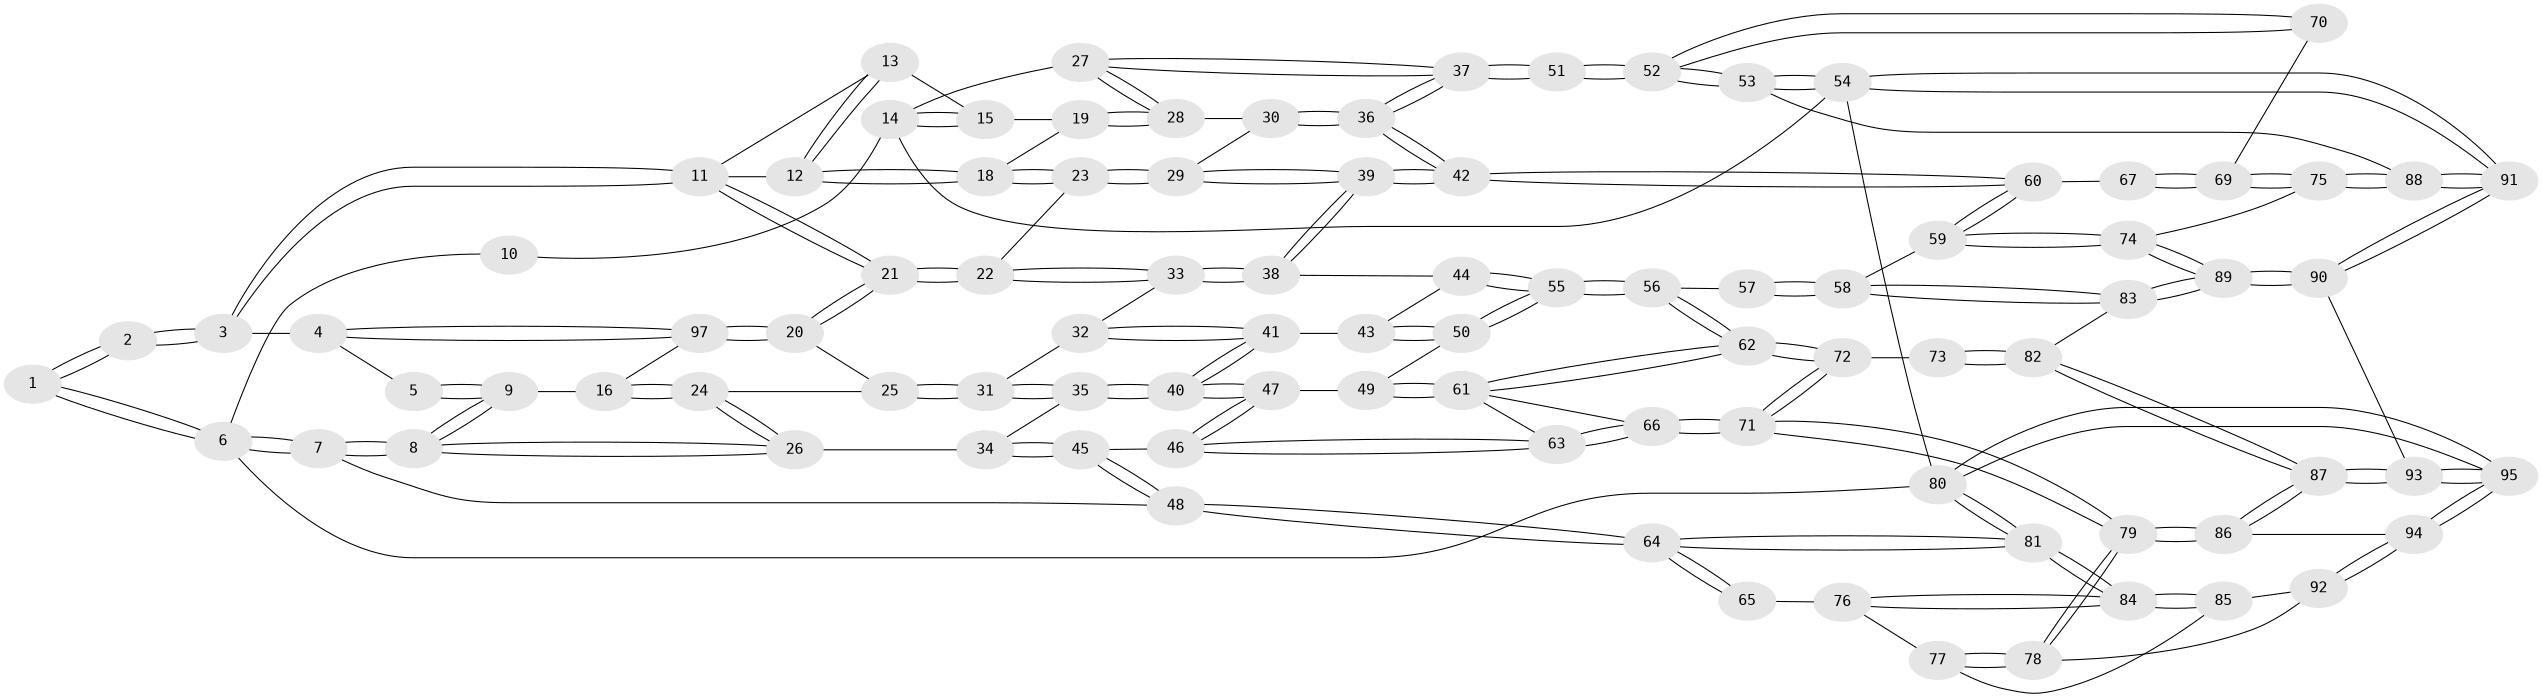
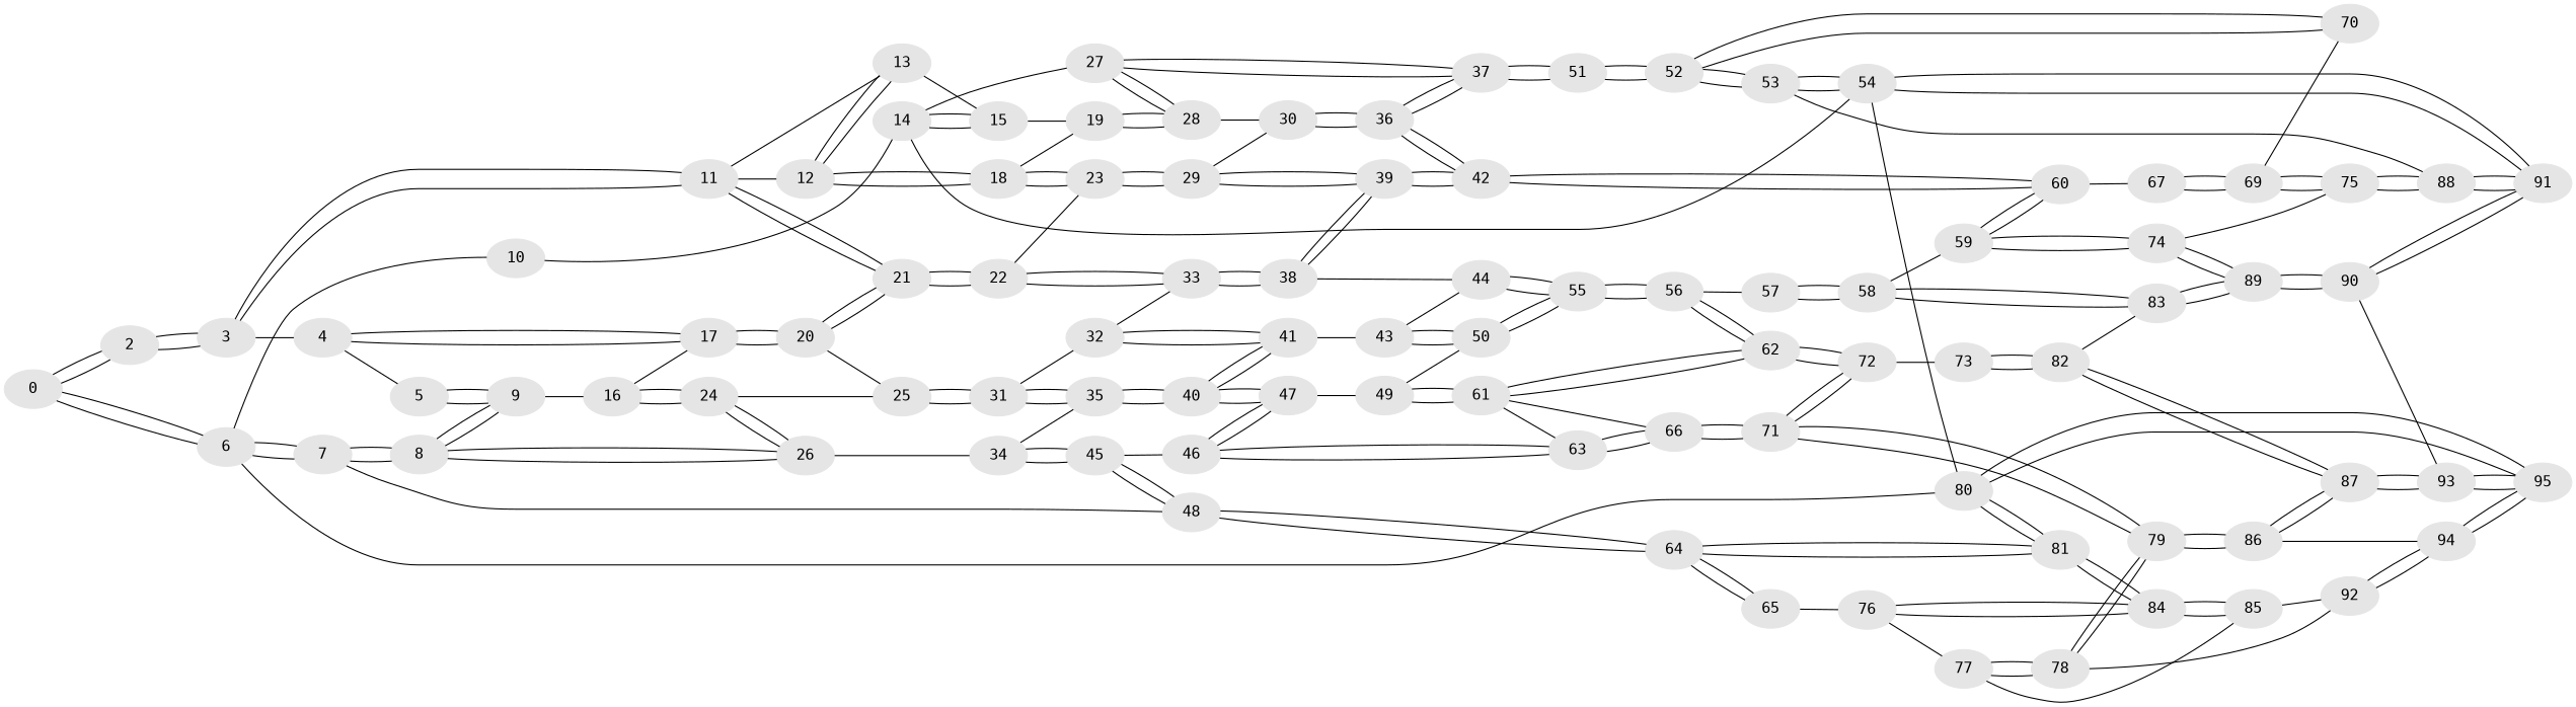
  graph {
    fontname="DejaVu Sans Mono"
    rankdir=LR
    node [color=gray90 fontname="DejaVu Sans Mono" style=filled]
    edge [fontname="DejaVu Sans Mono"]
-   1
+   1 [label=0]
    2
    6
    3
    7
    10
    80
    4
    11
    5
-   17 [label=97]
+   17
    13
    12
    21
    9
    20
    16
    8
    48
    14
    81
    95
    26
    64
    34
    24
    15
    27
    54
    18
    22
    19
    23
    28
    37
    91
    25
    29
    30
    31
    33
    38
    39
    32
    35
    45
    51
    36
    42
    41
    40
    43
    44
    46
    47
    60
    52
    55
    49
    50
    67
    56
    63
    66
    61
    65
    62
    53
    70
    88
    57
    58
    72
    59
    83
    73
    82
    74
    89
    75
    69
    71
    76
    84
    77
    79
    86
    87
    90
    78
    85
    92
    94
    93
    1 -- 2
    1 -- 2
    1 -- 6
    1 -- 6
    2 -- 3
    2 -- 3
    6 -- 7
    6 -- 7
    6 -- 10
    6 -- 80
    3 -- 4
    3 -- 11
    3 -- 11
    7 -- 8
    7 -- 8
    7 -- 48
    10 -- 14
    80 -- 81
    80 -- 81
    80 -- 95
    80 -- 95
    4 -- 5
    4 -- 17
    4 -- 17
    11 -- 13
    11 -- 12
    11 -- 21
    11 -- 21
    5 -- 9
    5 -- 9
    17 -- 20
    17 -- 20
    13 -- 15
    12 -- 13
    12 -- 13
    12 -- 18
    12 -- 18
    21 -- 22
    21 -- 22
    9 -- 16
    20 -- 21
    20 -- 21
    20 -- 25
    16 -- 17
    16 -- 24
    16 -- 24
    8 -- 9
    8 -- 9
    8 -- 26
    8 -- 26
    48 -- 64
    48 -- 64
    14 -- 15
    14 -- 15
    14 -- 27
    14 -- 54
    81 -- 84
    81 -- 84
    26 -- 34
    64 -- 81
    64 -- 81
    64 -- 65
    64 -- 65
    34 -- 35
    34 -- 45
    34 -- 45
    24 -- 26
    24 -- 26
    24 -- 25
    15 -- 19
    27 -- 28
    27 -- 28
    27 -- 37
    27 -- 37
    54 -- 80
    54 -- 91
    54 -- 91
    18 -- 19
    18 -- 23
    18 -- 23
    22 -- 23
    22 -- 33
    22 -- 33
    19 -- 28
    19 -- 28
    23 -- 29
    23 -- 29
    28 -- 30
    37 -- 51
    37 -- 51
    25 -- 31
    25 -- 31
    29 -- 30
    29 -- 39
    29 -- 39
    30 -- 36
    30 -- 36
    31 -- 32
    31 -- 35
    31 -- 35
    33 -- 38
    33 -- 38
    38 -- 39
    38 -- 39
    38 -- 44
    39 -- 42
    39 -- 42
    32 -- 33
    32 -- 41
    32 -- 41
    35 -- 40
    35 -- 40
    45 -- 48
    45 -- 48
    45 -- 46
    51 -- 52
    51 -- 52
    36 -- 37
    36 -- 37
    36 -- 42
    36 -- 42
    42 -- 60
    42 -- 60
    41 -- 43
    40 -- 41
    40 -- 41
    40 -- 47
    40 -- 47
    43 -- 44
    43 -- 50
    43 -- 50
    44 -- 55
    44 -- 55
    46 -- 47
    46 -- 47
    46 -- 63
    46 -- 63
    47 -- 49
    60 -- 67
    52 -- 53
    52 -- 53
    52 -- 70
    52 -- 70
    55 -- 56
    55 -- 56
    49 -- 50
    49 -- 61
    49 -- 61
    50 -- 55
    50 -- 55
    67 -- 69
    67 -- 69
    56 -- 62
    56 -- 62
    56 -- 57
    63 -- 66
    63 -- 66
    66 -- 71
    66 -- 71
    61 -- 63
    61 -- 66
    61 -- 62
    61 -- 62
    65 -- 76
    62 -- 72
    62 -- 72
    53 -- 54
    53 -- 54
    53 -- 88
    88 -- 91
    88 -- 91
    57 -- 58
    57 -- 58
    58 -- 59
    58 -- 83
    58 -- 83
    72 -- 73
    59 -- 60
    59 -- 60
    59 -- 74
    59 -- 74
    83 -- 89
    83 -- 89
    73 -- 82
    73 -- 82
    82 -- 83
    82 -- 87
    82 -- 87
    74 -- 89
    74 -- 89
    74 -- 75
    89 -- 90
    89 -- 90
    75 -- 88
    75 -- 88
    69 -- 70
    69 -- 75
    69 -- 75
    71 -- 72
    71 -- 72
    71 -- 79
    71 -- 79
    76 -- 84
    76 -- 84
    76 -- 77
    84 -- 85
    84 -- 85
    77 -- 78
    77 -- 78
    77 -- 85
    79 -- 86
    79 -- 86
    86 -- 87
    86 -- 87
    86 -- 94
    87 -- 93
    87 -- 93
    90 -- 91
    90 -- 91
    90 -- 93
    78 -- 79
    78 -- 79
    78 -- 92
    85 -- 92
    92 -- 94
    92 -- 94
    94 -- 95
    94 -- 95
    93 -- 95
    93 -- 95
  }
